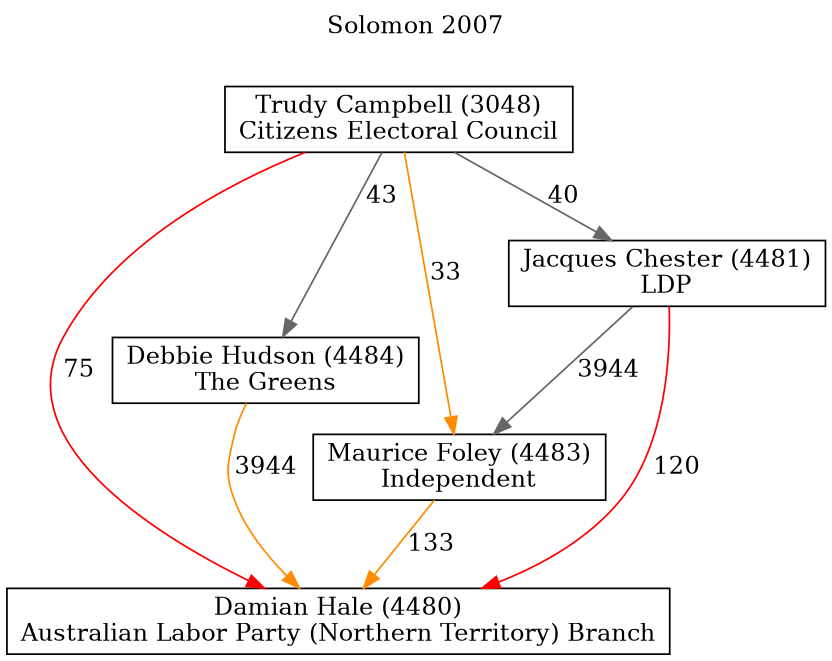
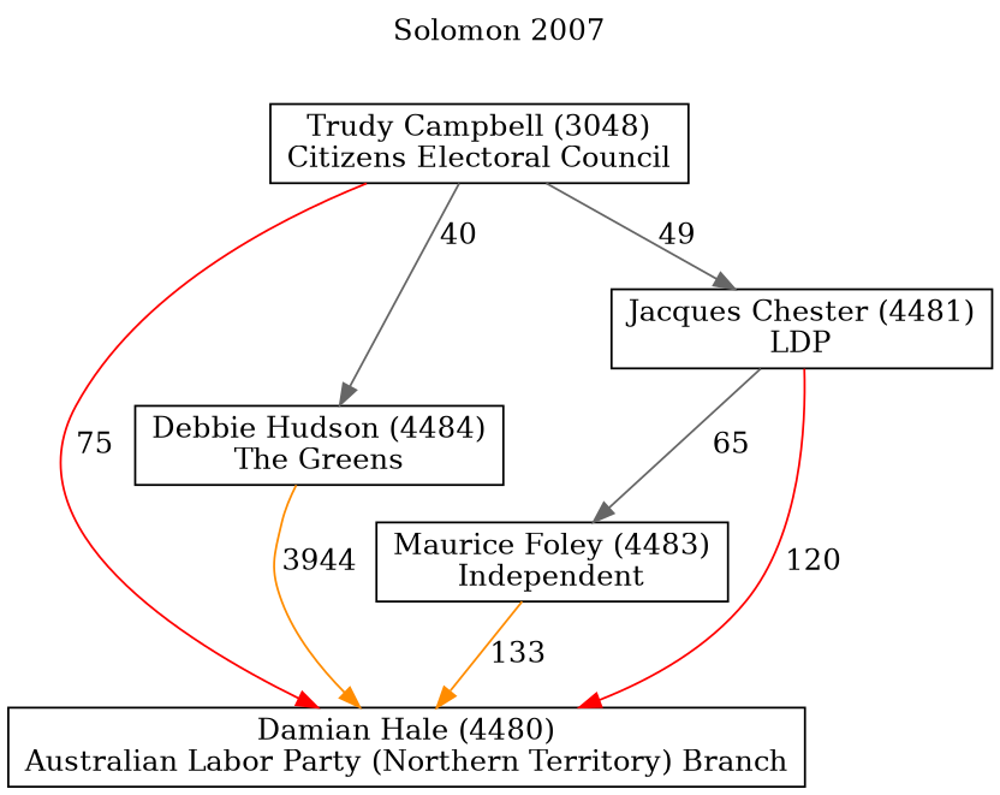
  digraph {
    label="Solomon 2007"
    labelloc=t
    mclimit=10
    node [shape=box]
    edge [color=darkorange]
    n1 [label="Damian Hale (4480)\nAustralian Labor Party (Northern Territory) Branch"]
    n2 [label="Debbie Hudson (4484)\nThe Greens"]
    n3 [label="Maurice Foley (4483)\nIndependent"]
    n4 [label="Jacques Chester (4481)\nLDP"]
    n5 [label="Trudy Campbell (3048)\nCitizens Electoral Council"]
    n2 -> n1 [label=3944]
    n3 -> n1 [label=133]
    n4 -> n1 [color=red label=120]
-   n4 -> n3 [color=gray40 label=3944]
+   n4 -> n3 [color=gray40 label=65]
    n5 -> n1 [color=red label=75]
-   n5 -> n2 [color=gray40 label=43]
-   n5 -> n3 [label=33]
-   n5 -> n4 [color=gray40 label=40]
+   n5 -> n2 [color=gray40 label=40]
+   n5 -> n4 [color=gray40 label=49]
  }
